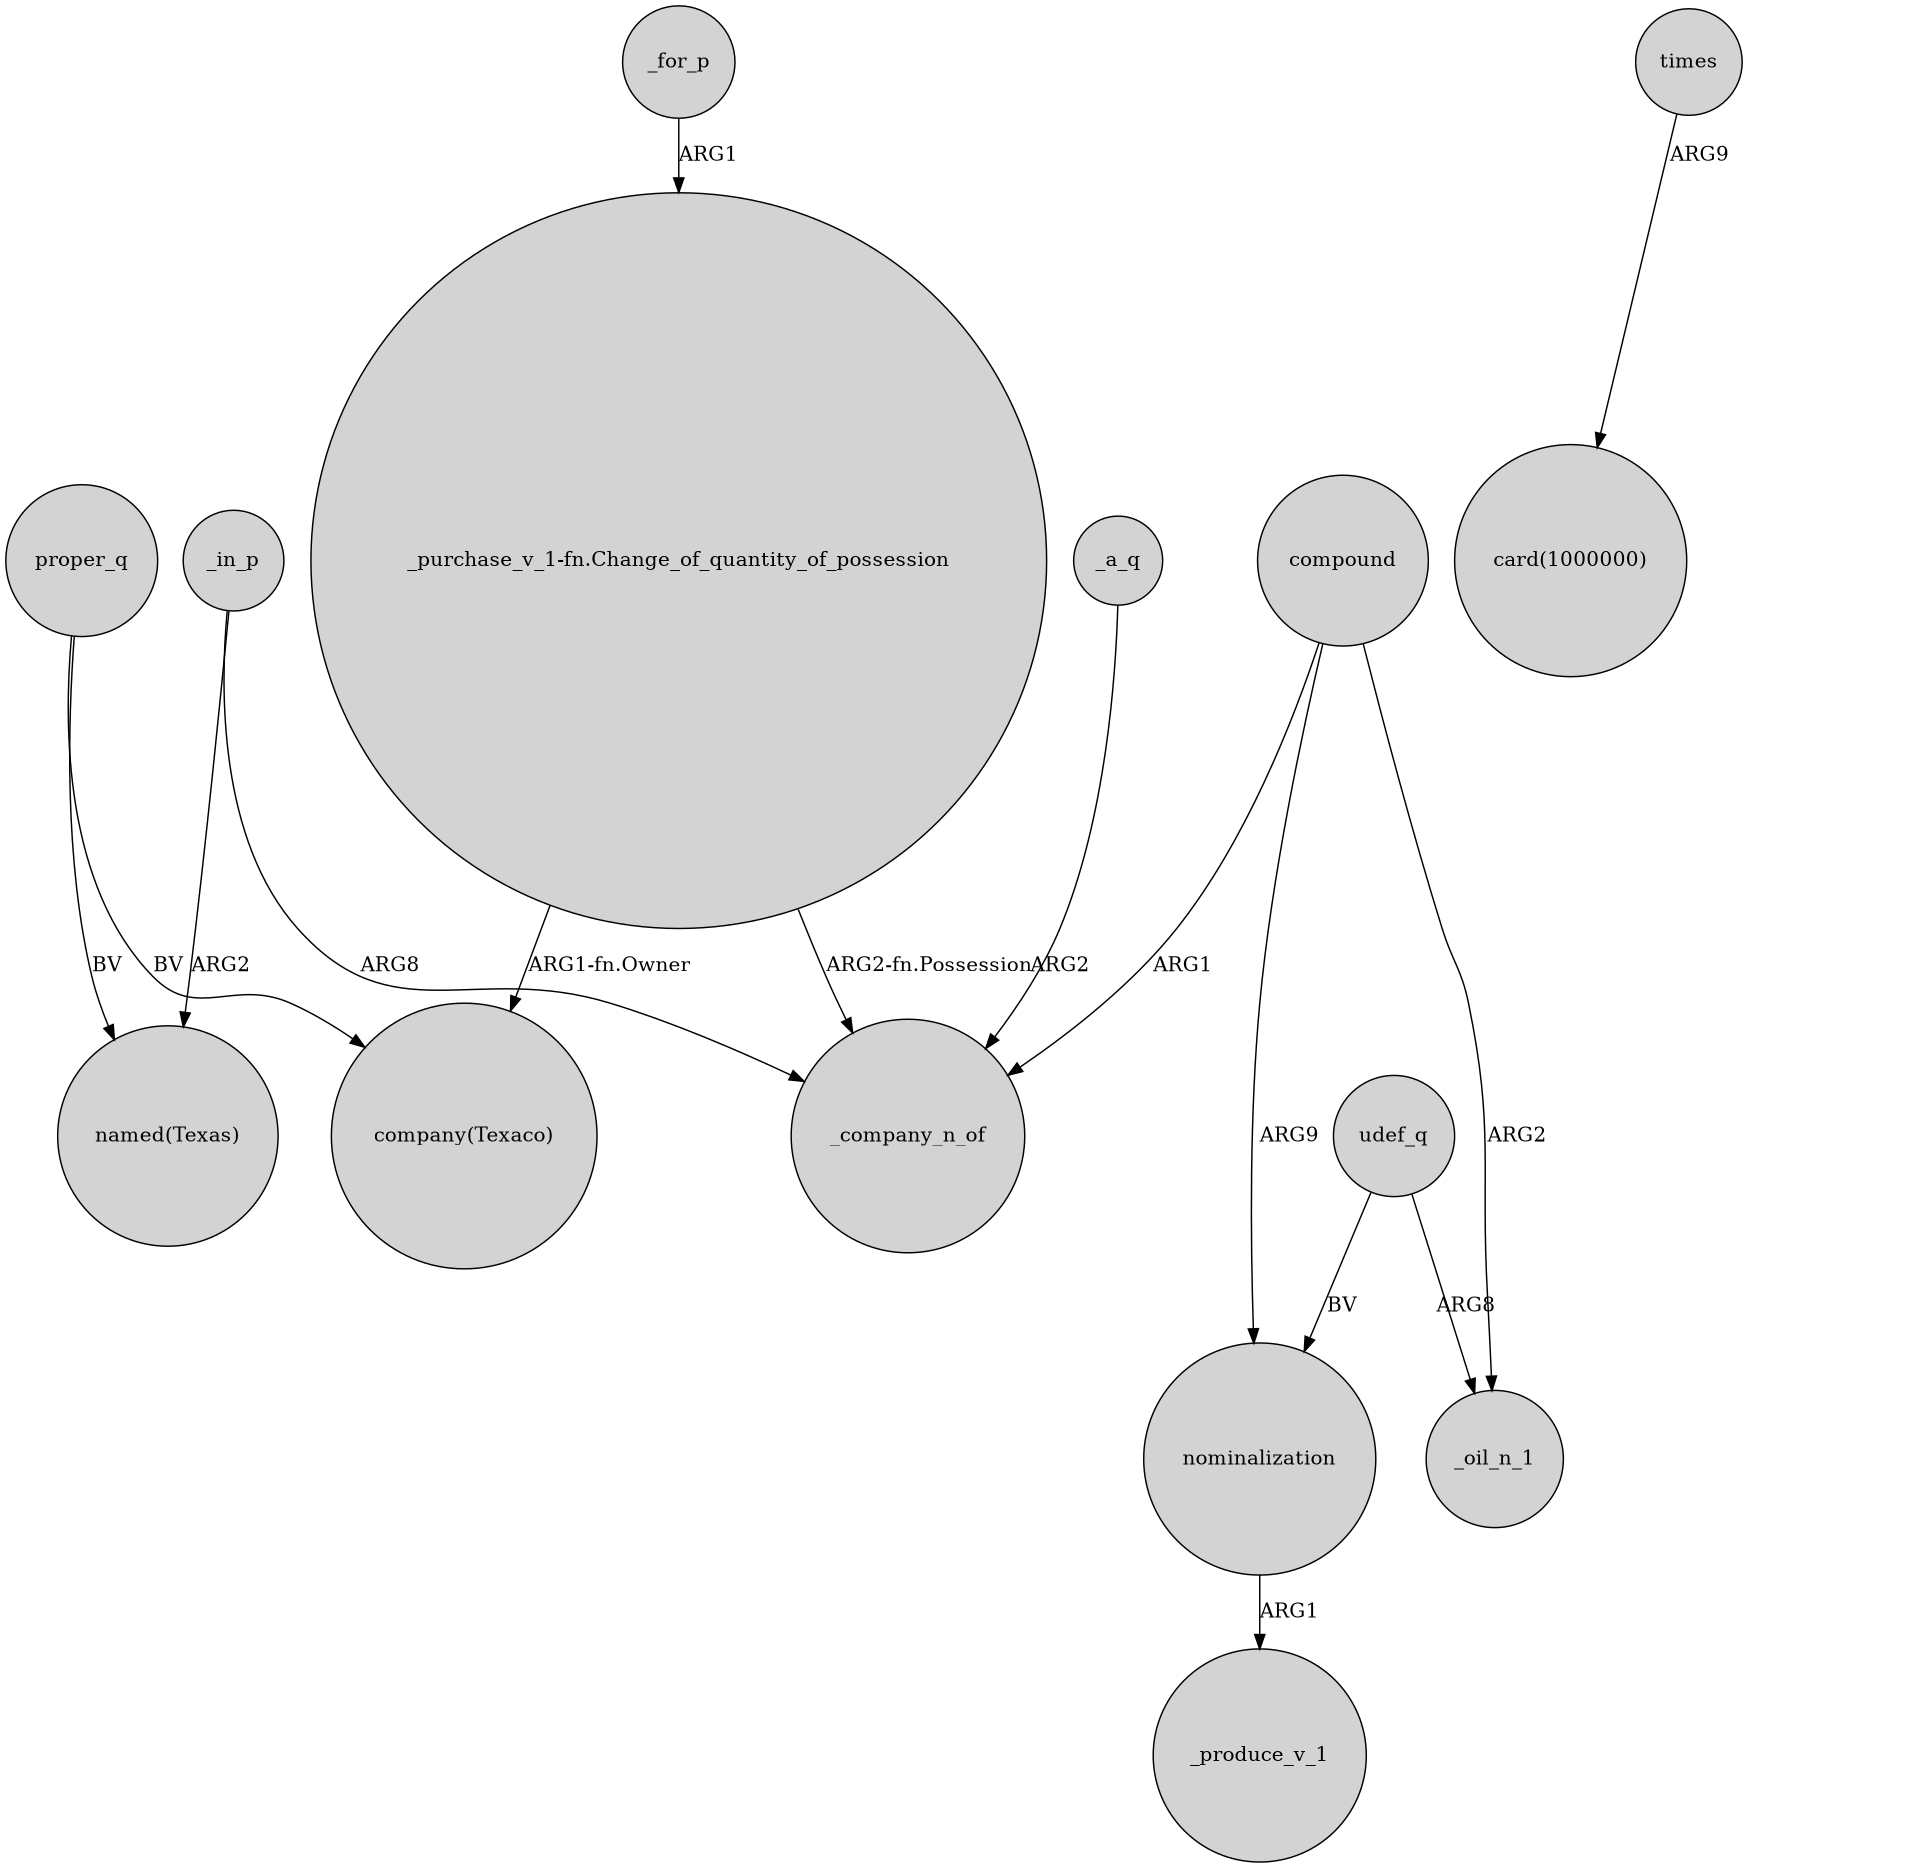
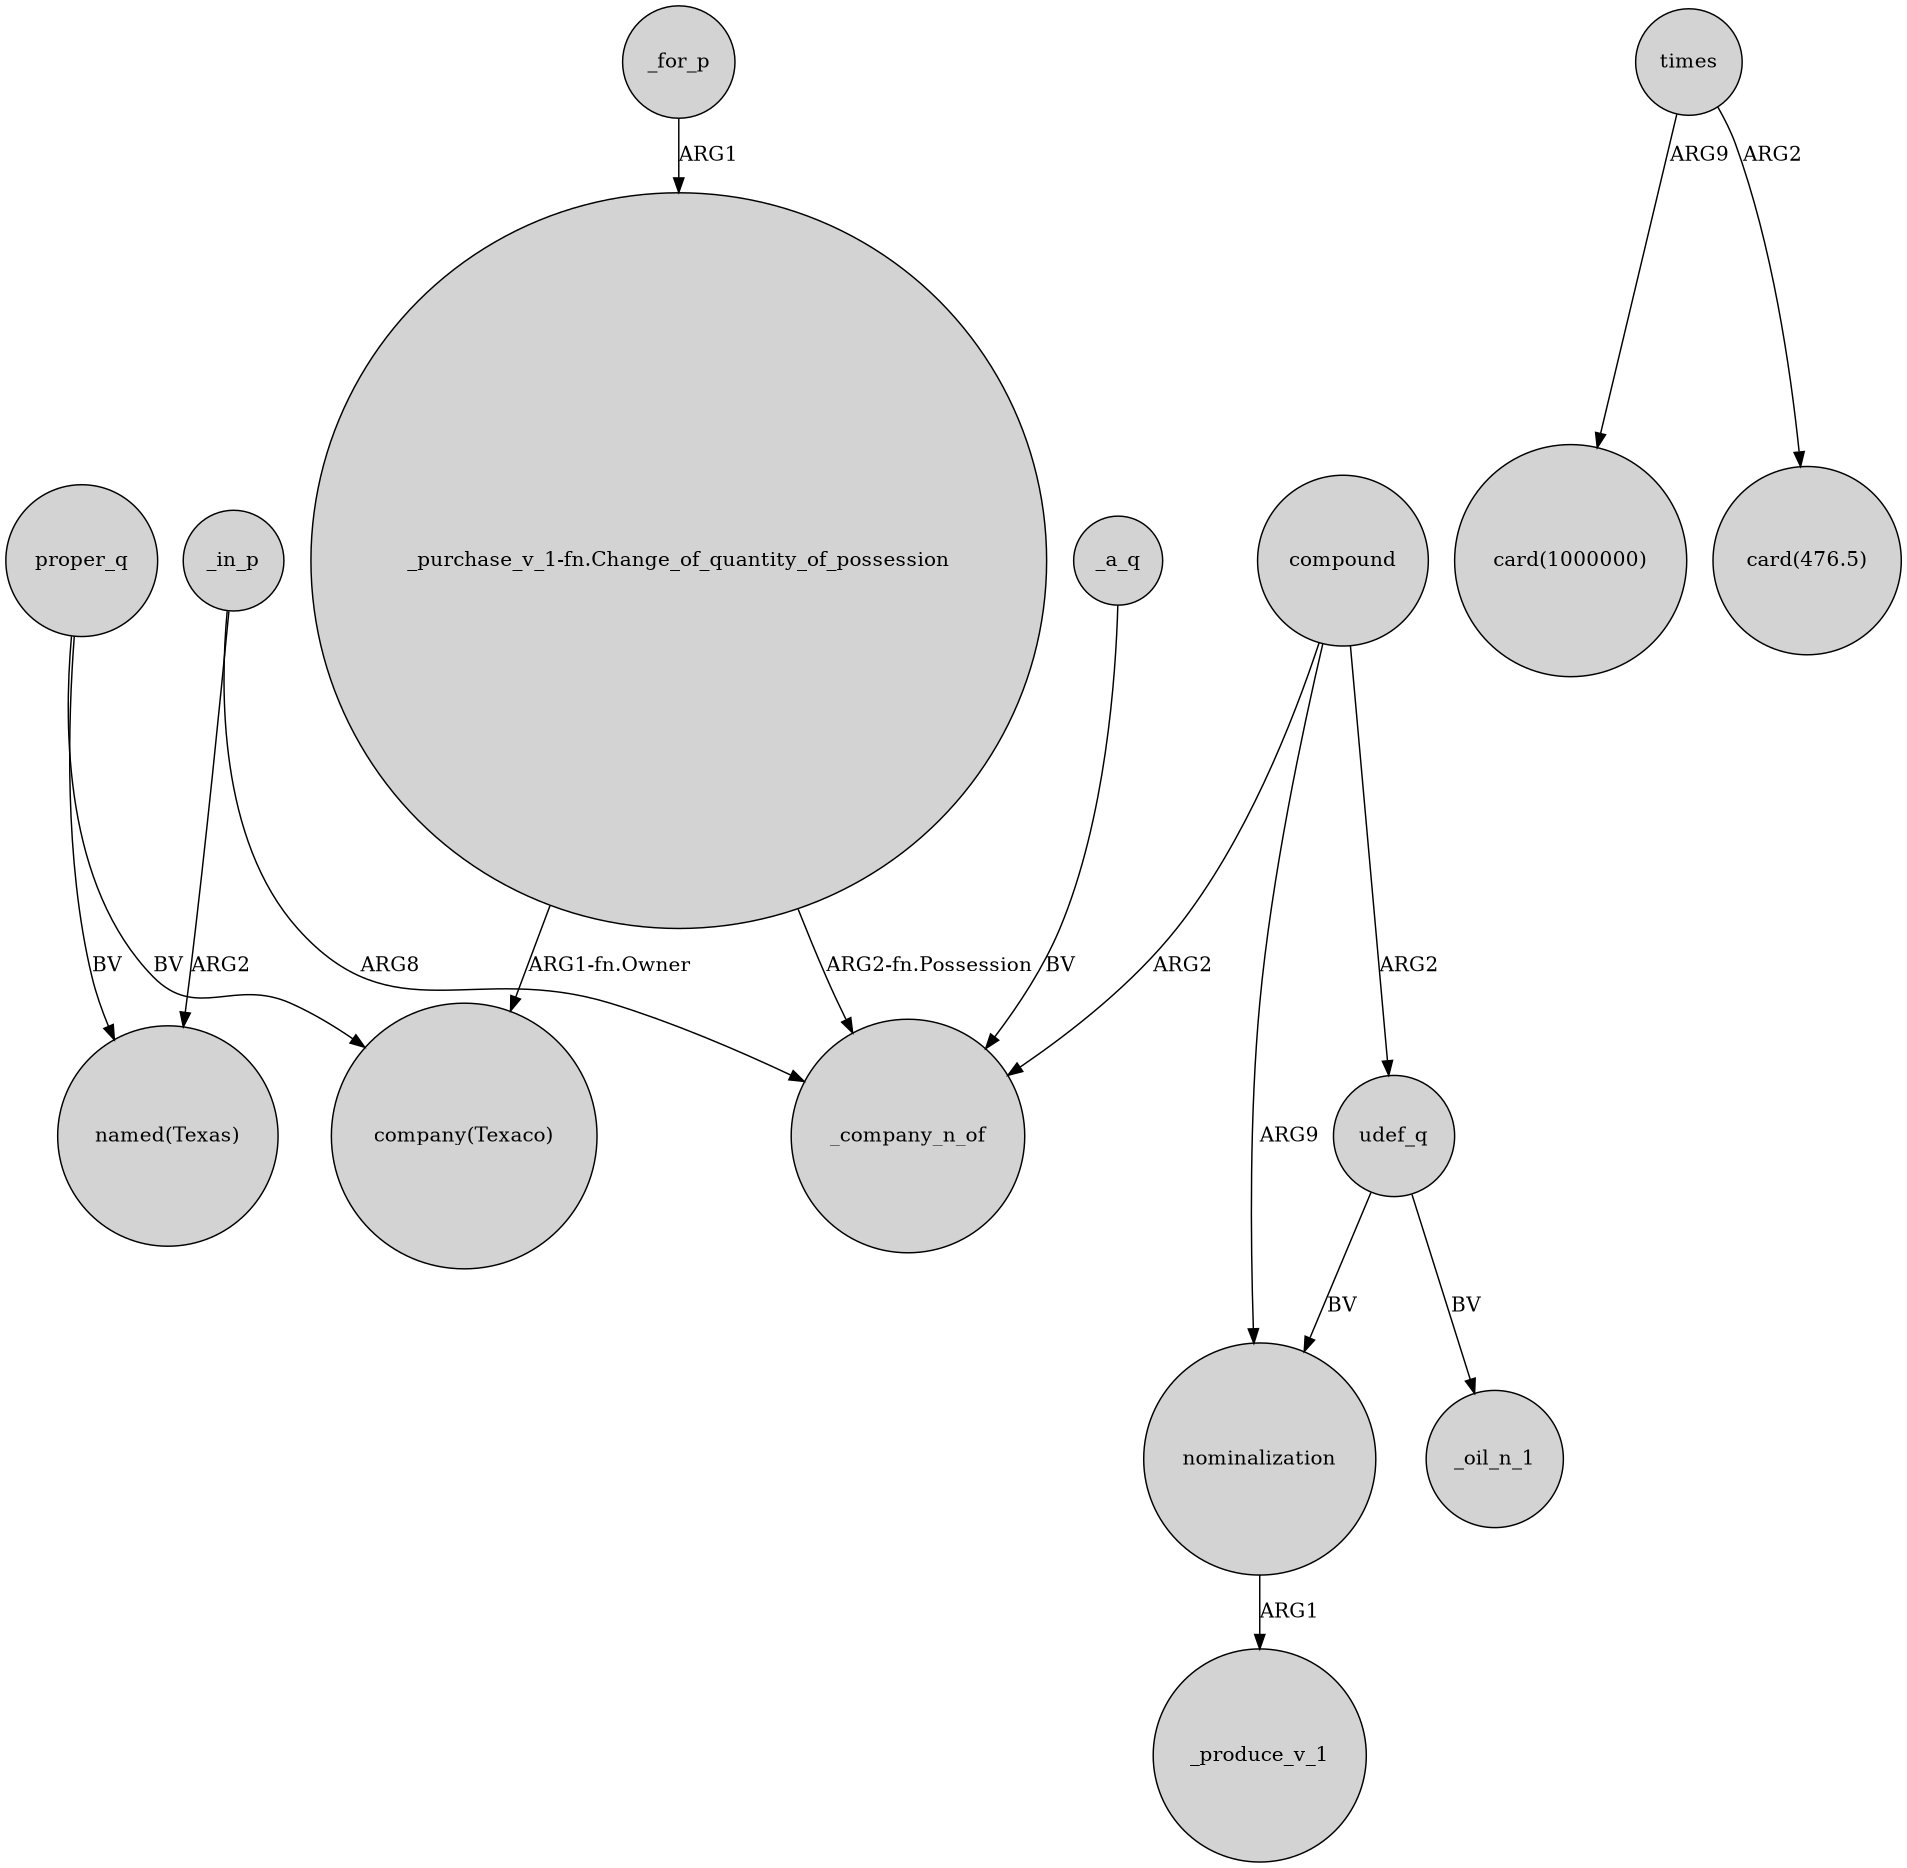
  digraph {
    node [shape=circle style=filled]
    proper_q
    "named(Texas)"
    n3 [label="company(Texaco)"]
    _for_p
    "_purchase_v_1-fn.Change_of_quantity_of_possession"
    _company_n_of
    udef_q
    _oil_n_1
    nominalization
    _produce_v_1
    _in_p
    times
    "card(1000000)"
+   "card(476.5)"
    _a_q
    compound
    proper_q -> "named(Texas)" [label=BV]
    proper_q -> n3 [label=BV]
    _for_p -> "_purchase_v_1-fn.Change_of_quantity_of_possession" [label=ARG1]
    "_purchase_v_1-fn.Change_of_quantity_of_possession" -> n3 [label="ARG1-fn.Owner"]
    "_purchase_v_1-fn.Change_of_quantity_of_possession" -> _company_n_of [label="ARG2-fn.Possession"]
-   udef_q -> _oil_n_1 [label=ARG8]
+   udef_q -> _oil_n_1 [label=BV]
    udef_q -> nominalization [label=BV]
    nominalization -> _produce_v_1 [label=ARG1]
    _in_p -> "named(Texas)" [label=ARG2]
    _in_p -> _company_n_of [label=ARG8]
    times -> "card(1000000)" [label=ARG9]
-   _a_q -> _company_n_of [label=ARG2]
-   compound -> _company_n_of [label=ARG1]
-   compound -> _oil_n_1 [label=ARG2]
+   times -> "card(476.5)" [label=ARG2]
+   _a_q -> _company_n_of [label=BV]
+   compound -> _company_n_of [label=ARG2]
+   compound -> udef_q [label=ARG2]
    compound -> nominalization [label=ARG9]
  }
